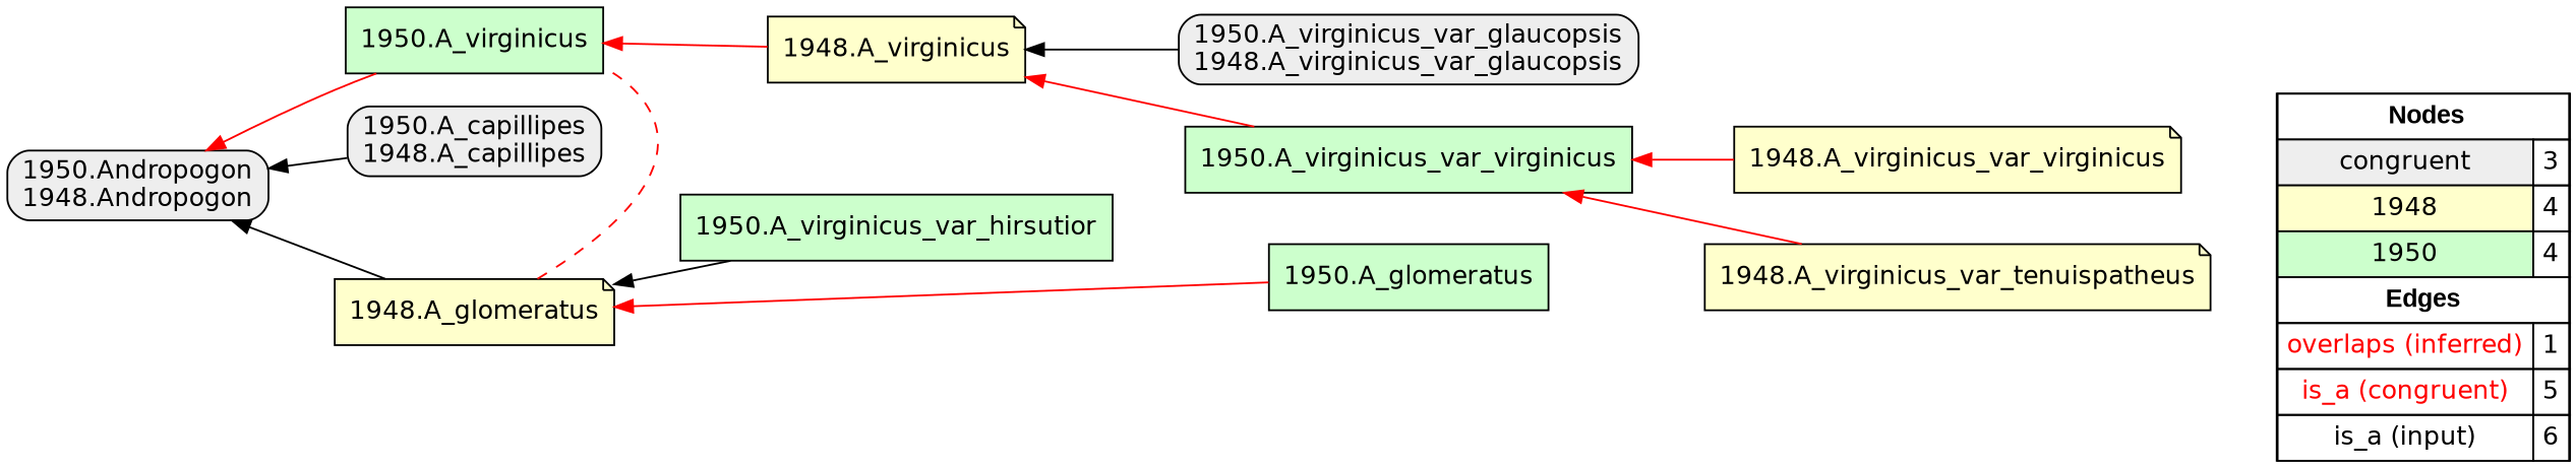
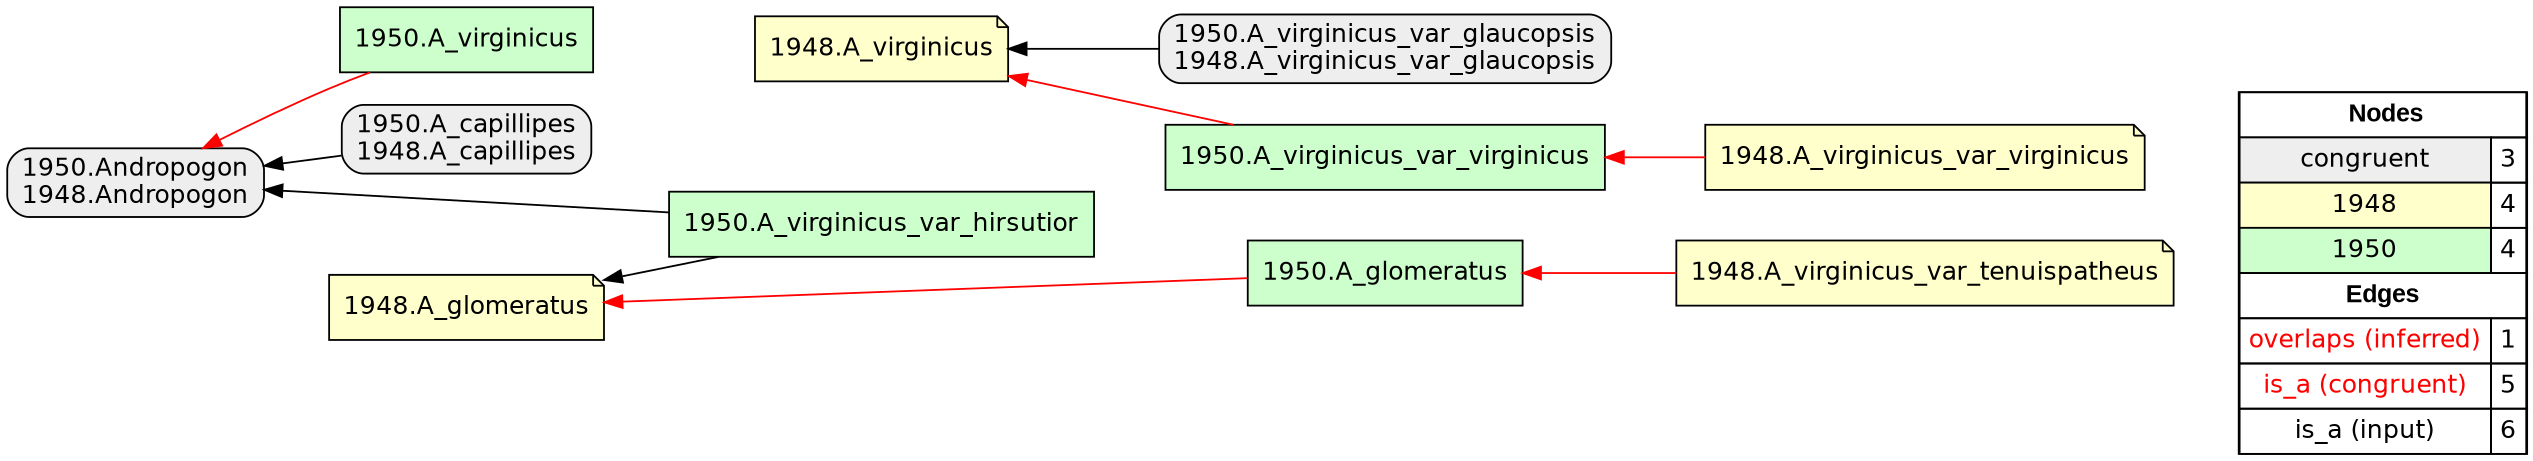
  digraph {
    rankdir=RL
    node [fillcolor="#FFFFCC" fontname=helvetica shape=box style=filled]
    edge [arrowhead=normal color="#FF0000" constraint=true penwidth=1 style=solid]
    n1 [fillcolor=white label=<   <TABLE BORDER="0" CELLBORDER="1" CELLSPACING="0" CELLPADDING="4">  <TR> <TD COLSPAN="2"><font face="Arial Black"> Nodes</font></TD> </TR>  <TR>   <TD bgcolor="#EEEEEE" fontname="helvetica">congruent</TD>   <TD>3</TD>   </TR>  <TR>   <TD bgcolor="#FFFFCC" fontname="helvetica">1948</TD>   <TD>4</TD>   </TR>  <TR>   <TD bgcolor="#CCFFCC" fontname="helvetica">1950</TD>   <TD>4</TD>   </TR>  <TR> <TD COLSPAN="2"><font face = "Arial Black"> Edges </font></TD> </TR>  <TR>   <TD><font color ="#FF0000">overlaps (inferred)</font></TD><TD>1</TD> </TR> <TR>   <TD><font color ="#FF0000">is_a (congruent)</font></TD><TD>5</TD> </TR> <TR>   <TD><font color ="#000000">is_a (input)</font></TD><TD>6</TD> </TR> </TABLE>   > margin=0]
    "1950.A_virginicus_var_glaucopsis\n1948.A_virginicus_var_glaucopsis" [fillcolor="#EEEEEE" style="filled,rounded"]
    "1948.A_virginicus" [shape=note]
    "1950.A_virginicus" [fillcolor="#CCFFCC"]
    "1950.A_capillipes\n1948.A_capillipes" [fillcolor="#EEEEEE" style="filled,rounded"]
    "1950.Andropogon\n1948.Andropogon" [fillcolor="#EEEEEE" style="filled,rounded"]
    "1948.A_glomeratus" [shape=note]
    "1948.A_virginicus_var_virginicus" [shape=note]
    "1950.A_virginicus_var_virginicus" [fillcolor="#CCFFCC"]
    "1948.A_virginicus_var_tenuispatheus" [shape=note]
    "1950.A_virginicus_var_hirsutior" [fillcolor="#CCFFCC"]
    "1950.A_glomeratus" [fillcolor="#CCFFCC"]
    subgraph sub_1 {
      rank=source
      n1
    }
    "1950.A_virginicus_var_glaucopsis\n1948.A_virginicus_var_glaucopsis" -> "1948.A_virginicus" [color="#000000"]
-   "1948.A_virginicus" -> "1950.A_virginicus"
    "1950.A_virginicus" -> "1950.Andropogon\n1948.Andropogon"
    "1950.A_capillipes\n1948.A_capillipes" -> "1950.Andropogon\n1948.Andropogon" [color="#000000"]
-   "1948.A_glomeratus" -> "1950.A_virginicus" [arrowhead=none constraint=false style=dashed]
-   "1948.A_glomeratus" -> "1950.Andropogon\n1948.Andropogon" [color="#000000"]
+   "1950.A_virginicus_var_hirsutior" -> "1950.Andropogon\n1948.Andropogon" [color="#000000"]
    "1948.A_virginicus_var_virginicus" -> "1950.A_virginicus_var_virginicus"
    "1950.A_virginicus_var_virginicus" -> "1948.A_virginicus"
-   "1948.A_virginicus_var_tenuispatheus" -> "1950.A_virginicus_var_virginicus"
+   "1948.A_virginicus_var_tenuispatheus" -> "1950.A_glomeratus"
    "1950.A_virginicus_var_hirsutior" -> "1948.A_glomeratus" [color="#000000"]
    "1950.A_glomeratus" -> "1948.A_glomeratus"
  }
